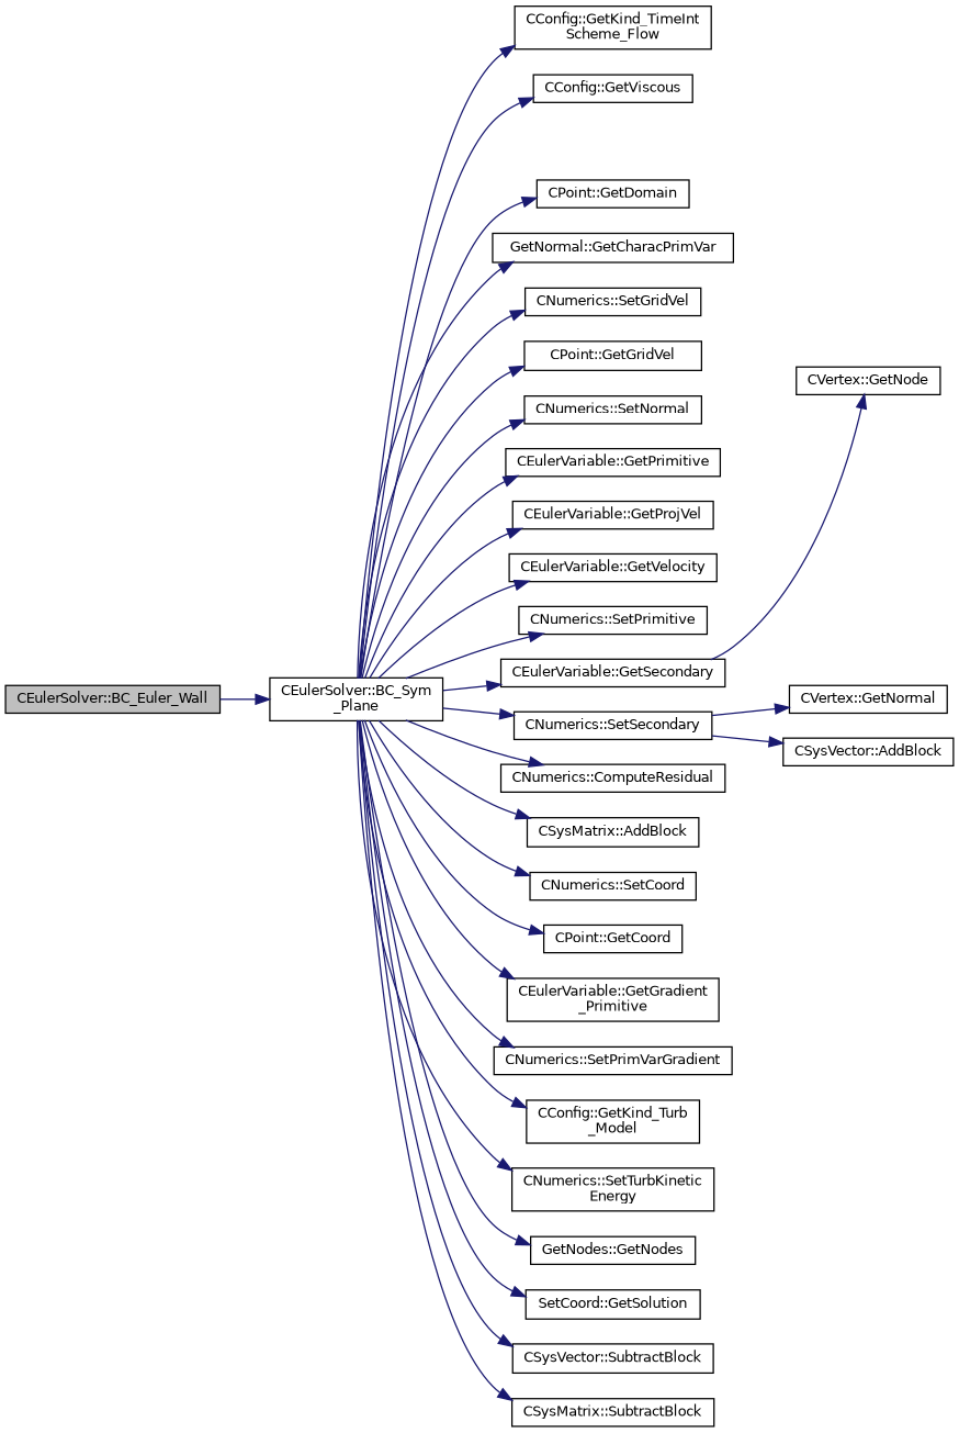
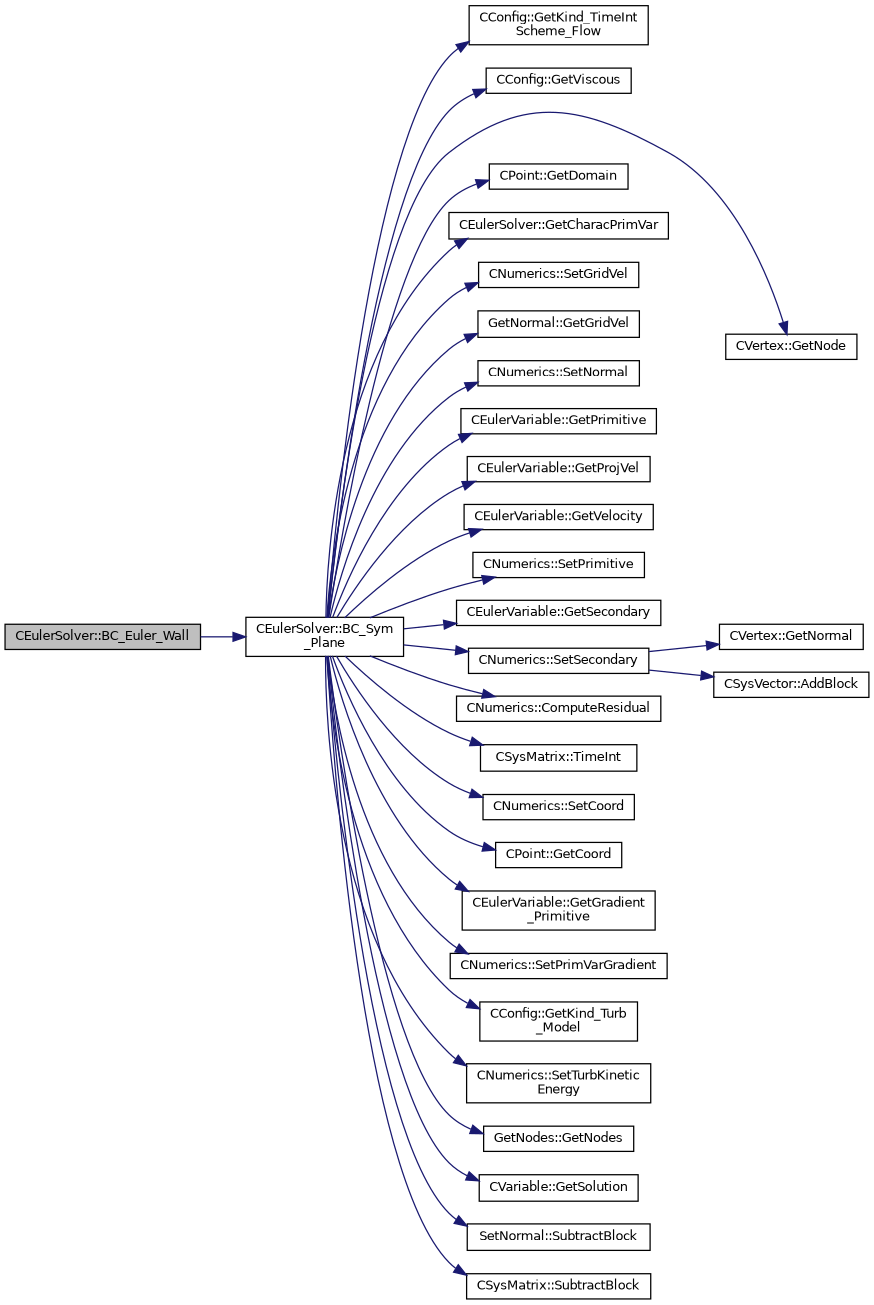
  digraph {
    rankdir=LR
    node [color=black fillcolor=white fontname=Helvetica fontsize=10 shape=record style=filled]
    edge [color=midnightblue fontname=Helvetica fontsize=10 labelfontname=Helvetica labelfontsize=10 style=solid]
    n1 [fillcolor=grey75 fontcolor=black height=0.2 label="CEulerSolver::BC_Euler_Wall" width=0.4]
    n2 [height=0.2 label="CEulerSolver::BC_Sym\l_Plane" width=0.4]
    n3 [height=0.2 label="CConfig::GetKind_TimeInt\lScheme_Flow" width=0.4]
    n4 [height=0.2 label="CConfig::GetViscous" width=0.4]
    n5 [height=0.2 label="CVertex::GetNode" width=0.4]
    n6 [height=0.2 label="CPoint::GetDomain" width=0.4]
-   n7 [height=0.2 label="GetNormal::GetCharacPrimVar" width=0.4]
+   n7 [height=0.2 label="CEulerSolver::GetCharacPrimVar" width=0.4]
    n8 [height=0.2 label="CNumerics::SetGridVel" width=0.4]
-   n9 [height=0.2 label="CPoint::GetGridVel" width=0.4]
+   n9 [height=0.2 label="GetNormal::GetGridVel" width=0.4]
    n10 [height=0.2 label="CNumerics::SetNormal" width=0.4]
    n11 [height=0.2 label="CEulerVariable::GetPrimitive" width=0.4]
    n12 [height=0.2 label="CEulerVariable::GetProjVel" width=0.4]
    n13 [height=0.2 label="CEulerVariable::GetVelocity" width=0.4]
    n14 [height=0.2 label="CNumerics::SetPrimitive" width=0.4]
    n15 [height=0.2 label="CNumerics::SetSecondary" width=0.4]
    n16 [height=0.2 label="CEulerVariable::GetSecondary" width=0.4]
    n17 [height=0.2 label="CNumerics::ComputeResidual" width=0.4]
-   n18 [height=0.2 label="CSysMatrix::AddBlock" width=0.4]
+   n18 [height=0.2 label="CSysMatrix::TimeInt" width=0.4]
    n19 [height=0.2 label="CNumerics::SetCoord" width=0.4]
    n20 [height=0.2 label="CPoint::GetCoord" width=0.4]
    n21 [height=0.2 label="CEulerVariable::GetGradient\l_Primitive" width=0.4]
    n22 [height=0.2 label="CNumerics::SetPrimVarGradient" width=0.4]
    n23 [height=0.2 label="CConfig::GetKind_Turb\l_Model" width=0.4]
    n24 [height=0.2 label="CNumerics::SetTurbKinetic\lEnergy" width=0.4]
    n25 [height=0.2 label="GetNodes::GetNodes" width=0.4]
-   n26 [height=0.2 label="SetCoord::GetSolution" width=0.4]
-   n27 [height=0.2 label="CSysVector::SubtractBlock" width=0.4]
+   n26 [height=0.2 label="CVariable::GetSolution" width=0.4]
+   n27 [height=0.2 label="SetNormal::SubtractBlock" width=0.4]
    n28 [height=0.2 label="CSysMatrix::SubtractBlock" width=0.4]
    n29 [height=0.2 label="CVertex::GetNormal" width=0.4]
    n30 [height=0.2 label="CSysVector::AddBlock" width=0.4]
    n1 -> n2
    n2 -> n3
    n2 -> n4
-   n16 -> n5
+   n2 -> n5
    n2 -> n6
    n2 -> n7
    n2 -> n8
    n2 -> n9
    n2 -> n10
    n2 -> n11
    n2 -> n12
    n2 -> n13
    n2 -> n14
    n2 -> n15
    n2 -> n16
    n2 -> n17
    n2 -> n18
    n2 -> n19
    n2 -> n20
    n2 -> n21
    n2 -> n22
    n2 -> n23
    n2 -> n24
    n2 -> n25
    n2 -> n26
    n2 -> n27
    n2 -> n28
    n15 -> n29
    n15 -> n30
  }
